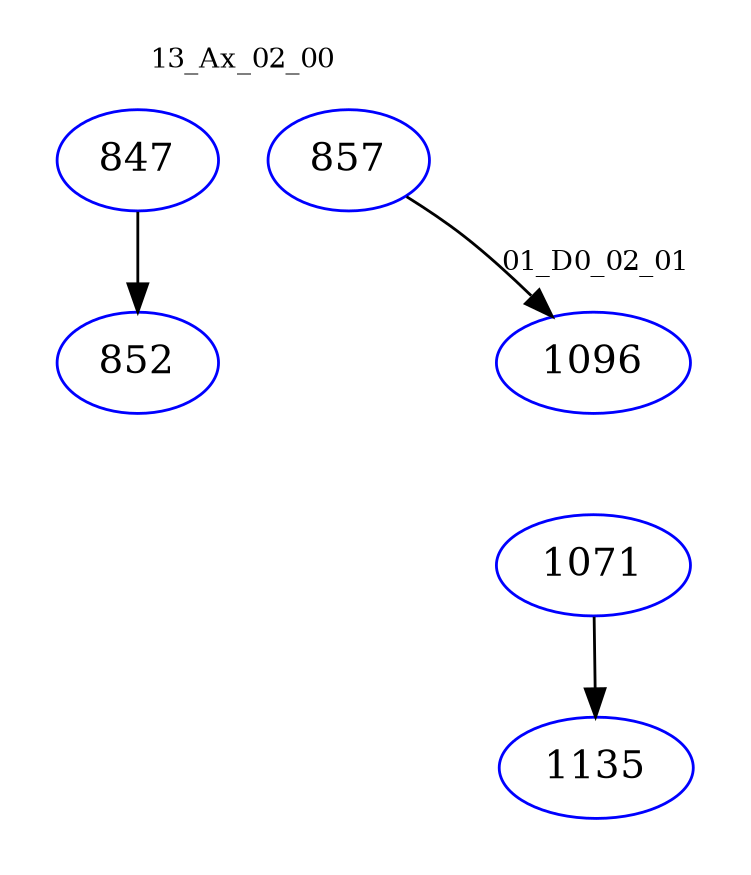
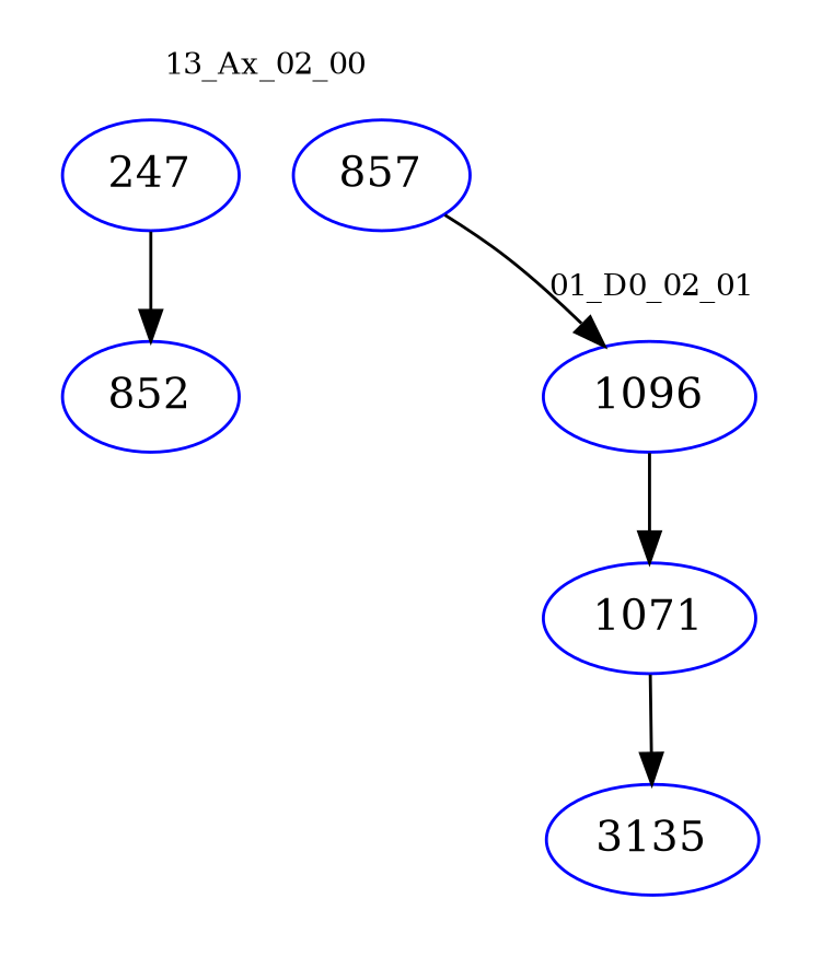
  digraph {
    node [color=blue]
    edge [color=black]
    n1 [label=857]
-   n2 [label=847]
+   n2 [label=247]
    n3 [label=852]
    n4 [label=1096]
    n5 [label=1071]
-   n6 [label=1135]
+   n6 [label=3135]
    subgraph cluster_1 {
      color=white
      fontsize=10
      label="13_Ax_02_00"
      n1
      n2
      n3
    }
    subgraph cluster_2 {
      color=white
      fontsize=10
      label="01_D0_02_01"
      n4
      n5
      n6
    }
    n1 -> n4
    n2 -> n3
+   n4 -> n5
    n5 -> n6
  }
